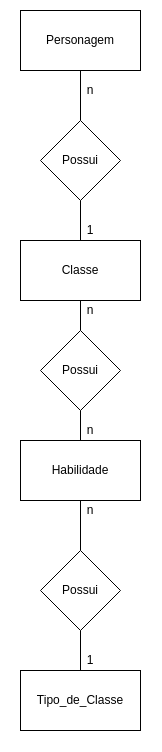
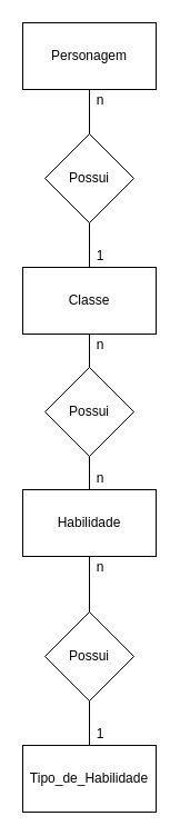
  <mxCell id="0" />
  <mxCell id="1" parent="0" />
- <mxCell id="2" value="Personagem" style="rounded=0;whiteSpace=wrap;html=1;" parent="1" vertex="1"><mxGeometry x="20" y="10" width="120" height="60" as="geometry" /></mxCell>
+ <mxCell id="2" value="Personagem" style="rounded=0;whiteSpace=wrap;html=1;" parent="1" vertex="1"><mxGeometry x="20" y="20" width="120" height="60" as="geometry" /></mxCell>
  <mxCell id="3" value="Classe" style="rounded=0;whiteSpace=wrap;html=1;" parent="1" vertex="1"><mxGeometry x="20" y="240" width="120" height="60" as="geometry" /></mxCell>
  <mxCell id="4" value="Habilidade" style="rounded=0;whiteSpace=wrap;html=1;" parent="1" vertex="1"><mxGeometry x="20" y="440" width="120" height="60" as="geometry" /></mxCell>
  <mxCell id="5" value="Possui" style="rhombus;whiteSpace=wrap;html=1;" parent="1" vertex="1"><mxGeometry x="40" y="120" width="80" height="80" as="geometry" /></mxCell>
  <mxCell id="6" value="" style="endArrow=none;html=1;entryX=0.5;entryY=1;entryDx=0;entryDy=0;exitX=0.5;exitY=0;exitDx=0;exitDy=0;" parent="1" source="5" target="2" edge="1"><mxGeometry width="50" height="50" relative="1" as="geometry"><mxPoint x="270" y="270" as="sourcePoint" /><mxPoint x="320" y="220" as="targetPoint" /></mxGeometry></mxCell>
  <mxCell id="7" value="" style="endArrow=none;html=1;entryX=0.5;entryY=1;entryDx=0;entryDy=0;exitX=0.5;exitY=0;exitDx=0;exitDy=0;" parent="1" source="3" target="5" edge="1"><mxGeometry width="50" height="50" relative="1" as="geometry"><mxPoint x="270" y="270" as="sourcePoint" /><mxPoint x="320" y="220" as="targetPoint" /></mxGeometry></mxCell>
  <mxCell id="8" value="Possui" style="rhombus;whiteSpace=wrap;html=1;" parent="1" vertex="1"><mxGeometry x="40" y="330" width="80" height="80" as="geometry" /></mxCell>
  <mxCell id="9" value="" style="endArrow=none;html=1;entryX=0.5;entryY=1;entryDx=0;entryDy=0;exitX=0.5;exitY=0;exitDx=0;exitDy=0;" parent="1" source="8" target="3" edge="1"><mxGeometry width="50" height="50" relative="1" as="geometry"><mxPoint x="90" y="250" as="sourcePoint" /><mxPoint x="90" y="210" as="targetPoint" /></mxGeometry></mxCell>
  <mxCell id="10" value="" style="endArrow=none;html=1;entryX=0.5;entryY=1;entryDx=0;entryDy=0;exitX=0.5;exitY=0;exitDx=0;exitDy=0;" parent="1" source="4" target="8" edge="1"><mxGeometry width="50" height="50" relative="1" as="geometry"><mxPoint x="90" y="340" as="sourcePoint" /><mxPoint x="90" y="310" as="targetPoint" /></mxGeometry></mxCell>
  <mxCell id="11" value="n" style="text;html=1;strokeColor=none;fillColor=none;align=center;verticalAlign=middle;whiteSpace=wrap;rounded=0;" parent="1" vertex="1"><mxGeometry x="70" y="80" width="40" height="20" as="geometry" /></mxCell>
  <mxCell id="12" value="1" style="text;html=1;strokeColor=none;fillColor=none;align=center;verticalAlign=middle;whiteSpace=wrap;rounded=0;" parent="1" vertex="1"><mxGeometry x="70" y="220" width="40" height="20" as="geometry" /></mxCell>
  <mxCell id="13" value="n" style="text;html=1;strokeColor=none;fillColor=none;align=center;verticalAlign=middle;whiteSpace=wrap;rounded=0;" parent="1" vertex="1"><mxGeometry x="70" y="300" width="40" height="20" as="geometry" /></mxCell>
  <mxCell id="14" value="n" style="text;html=1;strokeColor=none;fillColor=none;align=center;verticalAlign=middle;whiteSpace=wrap;rounded=0;" parent="1" vertex="1"><mxGeometry x="70" y="420" width="40" height="20" as="geometry" /></mxCell>
- <mxCell id="15" value="Tipo_de_Classe" style="rounded=0;whiteSpace=wrap;html=1;" parent="1" vertex="1"><mxGeometry x="20" y="670" width="120" height="60" as="geometry" /></mxCell>
+ <mxCell id="15" value="Tipo_de_Habilidade" style="rounded=0;whiteSpace=wrap;html=1;" parent="1" vertex="1"><mxGeometry x="20" y="670" width="120" height="60" as="geometry" /></mxCell>
  <mxCell id="16" value="Possui" style="rhombus;whiteSpace=wrap;html=1;" parent="1" vertex="1"><mxGeometry x="40" y="550" width="80" height="80" as="geometry" /></mxCell>
  <mxCell id="17" value="" style="endArrow=none;html=1;exitX=0.5;exitY=0;exitDx=0;exitDy=0;entryX=0.5;entryY=1;entryDx=0;entryDy=0;" parent="1" source="16" target="4" edge="1"><mxGeometry width="50" height="50" relative="1" as="geometry"><mxPoint x="180" y="430" as="sourcePoint" /><mxPoint x="230" y="380" as="targetPoint" /></mxGeometry></mxCell>
  <mxCell id="18" value="" style="endArrow=none;html=1;entryX=0.5;entryY=1;entryDx=0;entryDy=0;exitX=0.5;exitY=0;exitDx=0;exitDy=0;" parent="1" source="15" target="16" edge="1"><mxGeometry width="50" height="50" relative="1" as="geometry"><mxPoint x="180" y="780" as="sourcePoint" /><mxPoint x="230" y="730" as="targetPoint" /></mxGeometry></mxCell>
  <mxCell id="19" value="n" style="text;html=1;strokeColor=none;fillColor=none;align=center;verticalAlign=middle;whiteSpace=wrap;rounded=0;" parent="1" vertex="1"><mxGeometry x="70" y="500" width="40" height="20" as="geometry" /></mxCell>
  <mxCell id="20" value="1" style="text;html=1;strokeColor=none;fillColor=none;align=center;verticalAlign=middle;whiteSpace=wrap;rounded=0;" parent="1" vertex="1"><mxGeometry x="70" y="650" width="40" height="20" as="geometry" /></mxCell>
